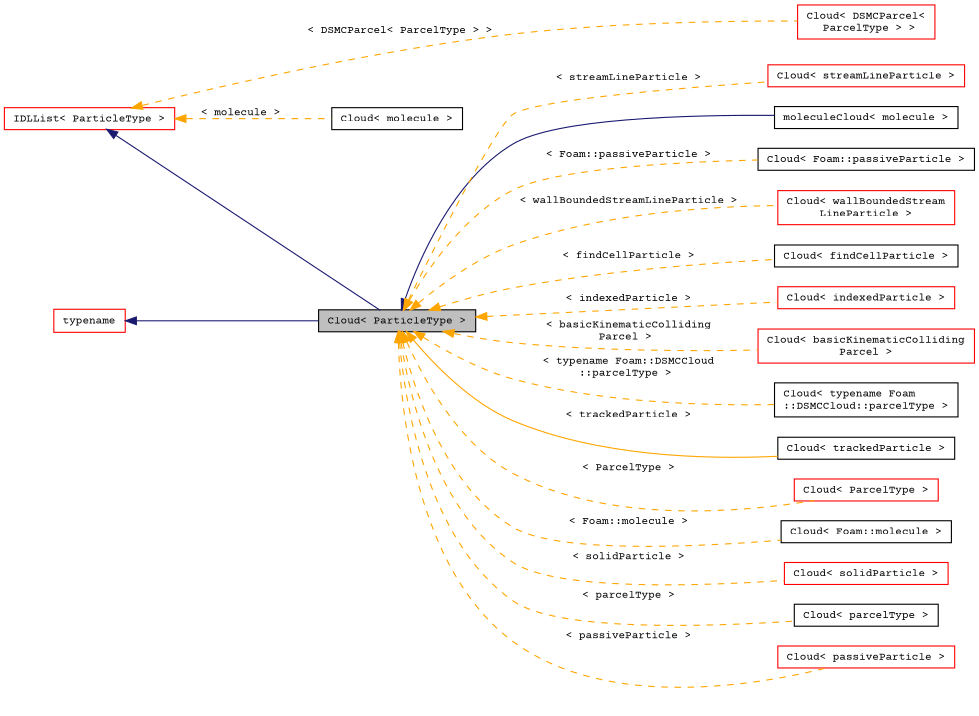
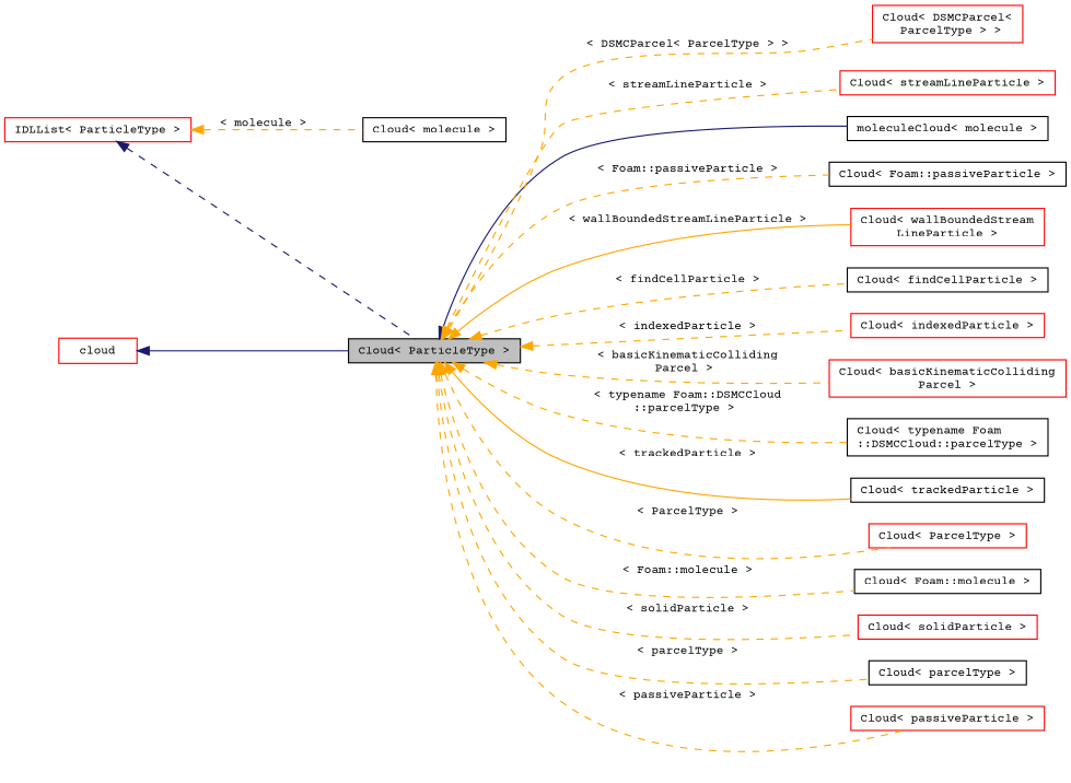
  digraph {
    fontname="Courier Prime"
    rankdir=LR
    node [color=red fontname="Courier Prime" fontsize=10 shape=record]
    edge [color=orange dir=back fontname="Courier Prime" fontsize=10 labelfontname=Helvetica labelfontsize=10 style=dashed]
    n1 [color=black fillcolor=grey75 fontcolor=black height=0.2 label="Cloud\< ParticleType \>" style=filled width=0.4]
    n2 [color=black height=0.2 label="moleculeCloud\< molecule \>" width=0.4]
    n3 [color=black height=0.2 label="Cloud\< Foam::passiveParticle \>" width=0.4]
    n4 [height=0.2 label="Cloud\< wallBoundedStream\lLineParticle \>" width=0.4]
    n5 [color=black height=0.2 label="Cloud\< findCellParticle \>" width=0.4]
    n6 [height=0.2 label="Cloud\< indexedParticle \>" width=0.4]
    n7 [height=0.2 label="Cloud\< basicKinematicColliding\lParcel \>" width=0.4]
    n8 [color=black height=0.2 label="Cloud\< typename Foam\l::DSMCCloud::parcelType \>" width=0.4]
    n9 [color=black height=0.2 label="Cloud\< trackedParticle \>" width=0.4]
    n10 [height=0.2 label="Cloud\< ParcelType \>" width=0.4]
    n11 [color=black height=0.2 label="Cloud\< Foam::molecule \>" width=0.4]
    n12 [height=0.2 label="Cloud\< solidParticle \>" width=0.4]
    n13 [color=black height=0.2 label="Cloud\< parcelType \>" width=0.4]
    n14 [height=0.2 label="Cloud\< DSMCParcel\<\l ParcelType \> \>" width=0.4]
    n15 [height=0.2 label="Cloud\< passiveParticle \>" width=0.4]
    n16 [height=0.2 label="Cloud\< streamLineParticle \>" width=0.4]
    n17 [color=black height=0.2 label="Cloud\< molecule \>" width=0.4]
-   n18 [height=0.2 label=typename width=0.4]
+   n18 [height=0.2 label=cloud width=0.4]
    n19 [height=0.2 label="IDLList\< ParticleType \>" width=0.4]
    n1 -> n2 [color=midnightblue style=solid]
    n1 -> n3 [label=" \< Foam::passiveParticle \>"]
-   n1 -> n4 [label=" \< wallBoundedStreamLineParticle \>"]
+   n1 -> n4 [label=" \< wallBoundedStreamLineParticle \>" style=solid]
    n1 -> n5 [label=" \< findCellParticle \>"]
    n1 -> n6 [label=" \< indexedParticle \>"]
    n1 -> n7 [label=" \< basicKinematicColliding\lParcel \>"]
    n1 -> n8 [label=" \< typename Foam::DSMCCloud\l::parcelType \>"]
    n1 -> n9 [label=" \< trackedParticle \>" style=solid]
    n1 -> n10 [label=" \< ParcelType \>"]
    n1 -> n11 [label=" \< Foam::molecule \>"]
    n1 -> n12 [label=" \< solidParticle \>"]
    n1 -> n13 [label=" \< parcelType \>"]
-   n19 -> n14 [label=" \< DSMCParcel\< ParcelType \> \>"]
+   n1 -> n14 [label=" \< DSMCParcel\< ParcelType \> \>"]
    n1 -> n15 [label=" \< passiveParticle \>"]
    n1 -> n16 [label=" \< streamLineParticle \>"]
    n18 -> n1 [color=midnightblue style=solid]
-   n19 -> n1 [color=midnightblue style=solid]
+   n19 -> n1 [color=midnightblue]
    n19 -> n17 [label=" \< molecule \>"]
  }
